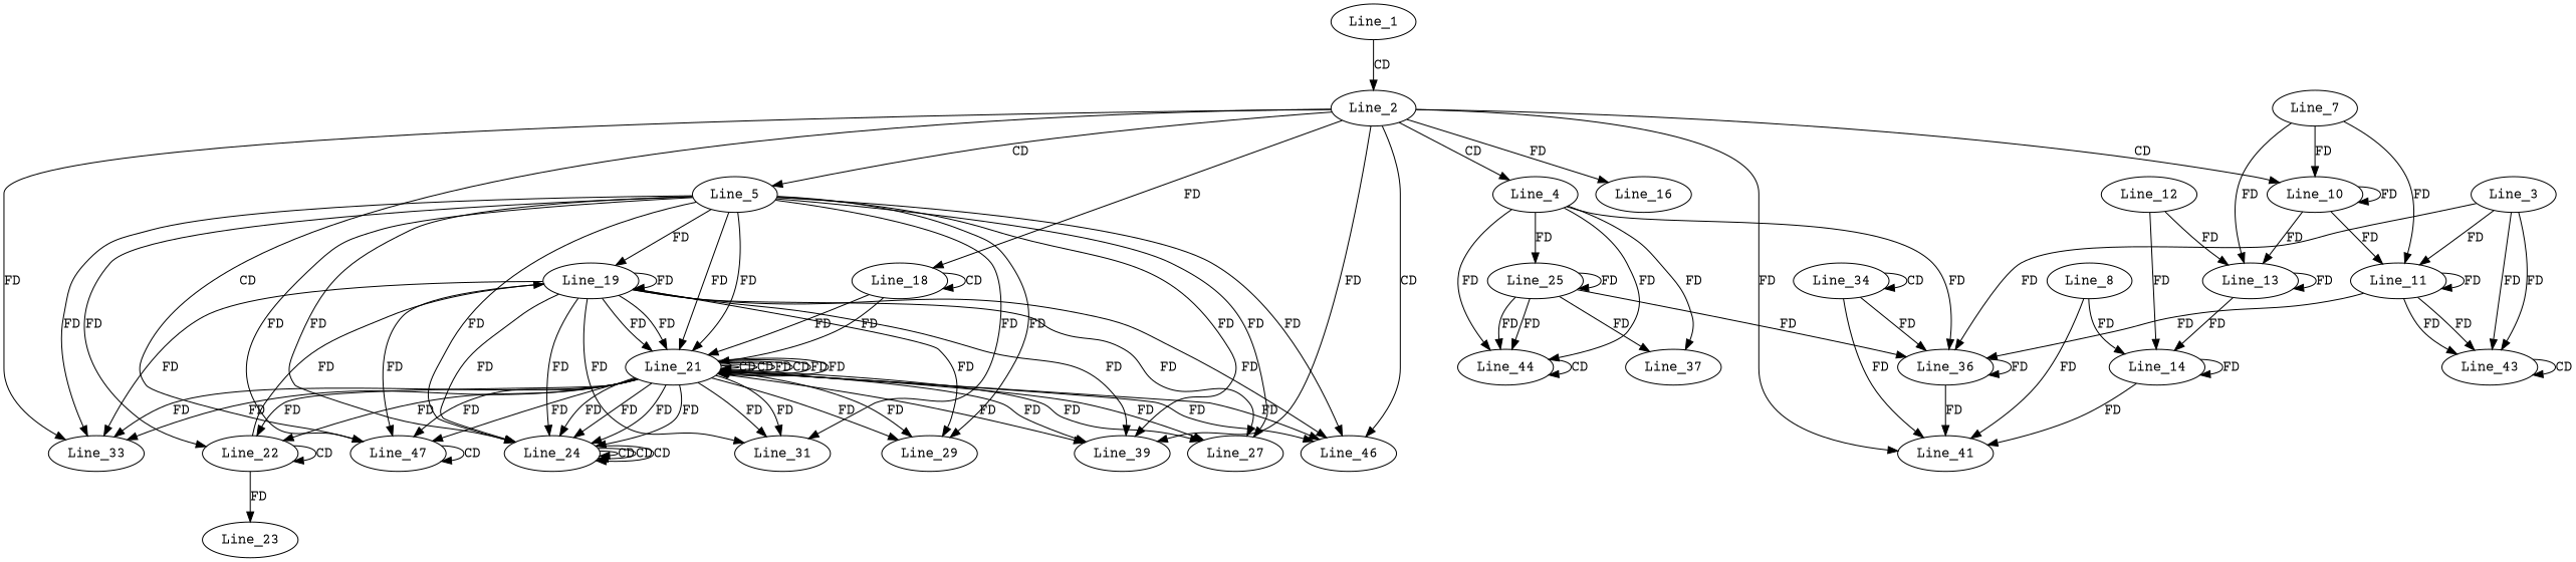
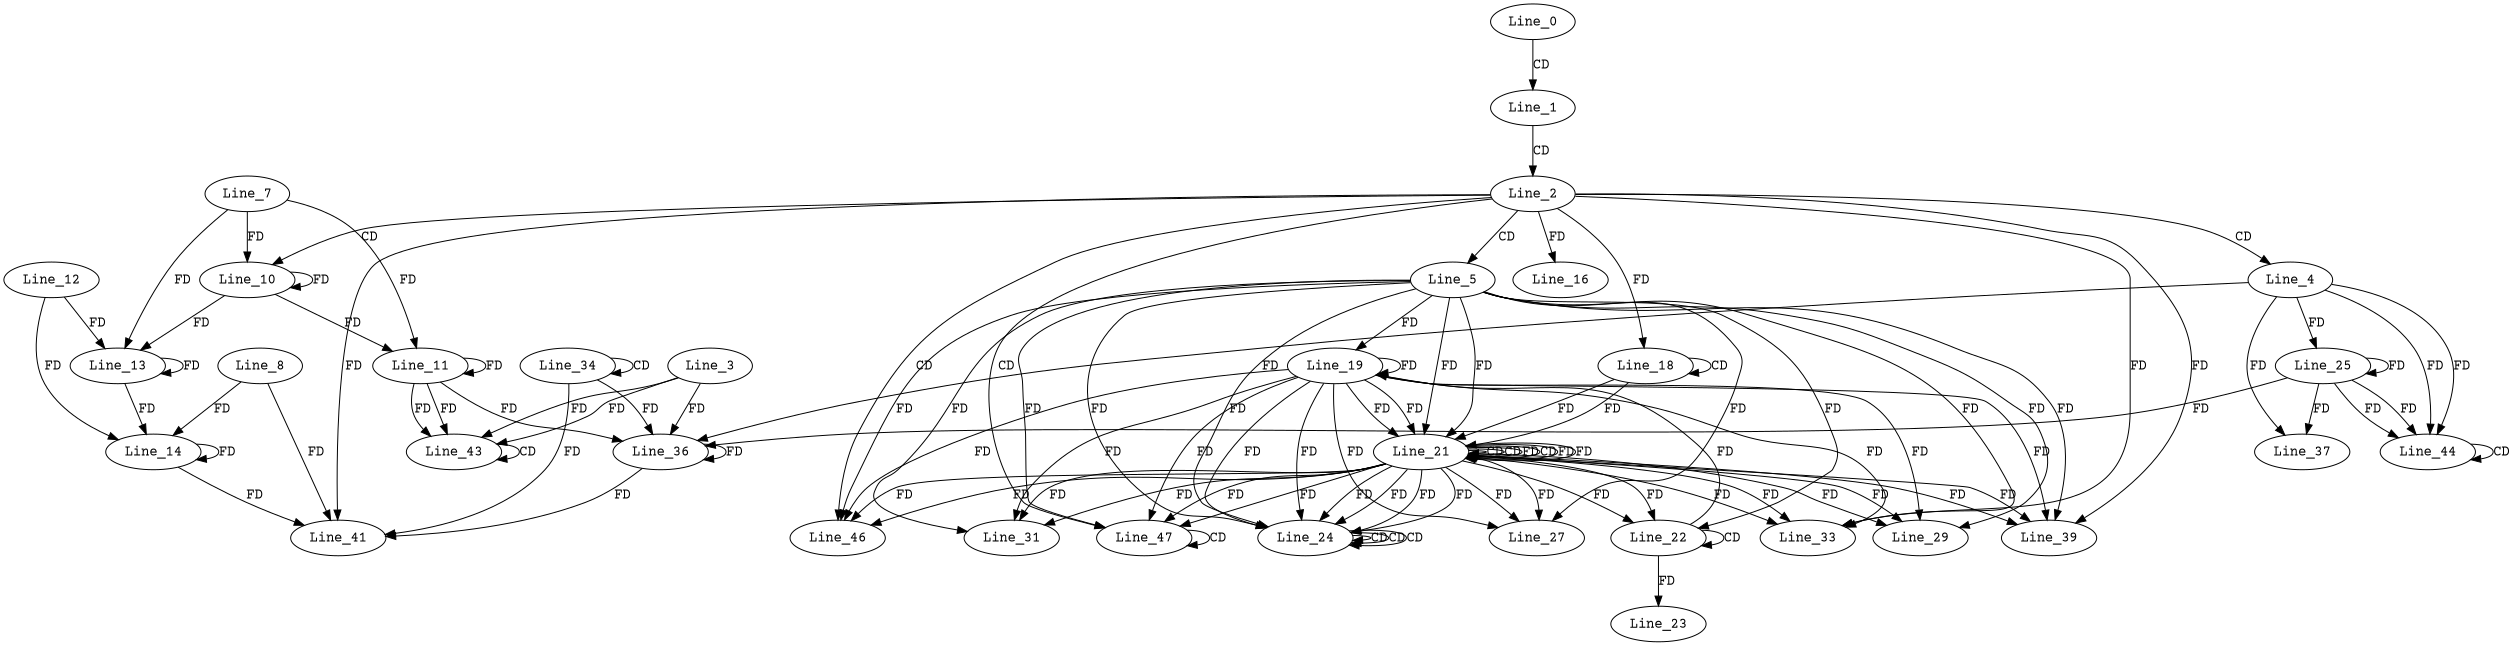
  digraph {
    fontname="Courier Prime"
    node [fontname="Courier Prime"]
    edge [fontname="Courier Prime"]
+   Line_0
    Line_1
    Line_2
    Line_4
    Line_5
    Line_16
    Line_18
    Line_33
    Line_39
    Line_41
    Line_46
    Line_47
    Line_10
    Line_3
    Line_11
    Line_36
    Line_43
    Line_25
    Line_37
    Line_44
    Line_19
    Line_21
    Line_22
    Line_24
    Line_27
    Line_29
    Line_31
    Line_23
    Line_7
    Line_13
    Line_14
    Line_12
    Line_8
    Line_34
+   Line_0 -> Line_1 [label=CD]
    Line_1 -> Line_2 [label=CD]
    Line_2 -> Line_4 [label=CD]
    Line_2 -> Line_5 [label=CD]
    Line_2 -> Line_16 [label=FD]
    Line_2 -> Line_18 [label=FD]
    Line_2 -> Line_33 [label=FD]
    Line_2 -> Line_39 [label=FD]
    Line_2 -> Line_41 [label=FD]
    Line_2 -> Line_46 [label=CD]
    Line_2 -> Line_47 [label=CD]
    Line_2 -> Line_10 [label=CD]
    Line_4 -> Line_36 [label=FD]
    Line_4 -> Line_25 [label=FD]
    Line_4 -> Line_37 [label=FD]
    Line_4 -> Line_44 [label=FD]
    Line_4 -> Line_44 [label=FD]
    Line_5 -> Line_33 [label=FD]
    Line_5 -> Line_39 [label=FD]
    Line_5 -> Line_46 [label=FD]
    Line_5 -> Line_47 [label=FD]
    Line_5 -> Line_19 [label=FD]
    Line_5 -> Line_21 [label=FD]
    Line_5 -> Line_21 [label=FD]
    Line_5 -> Line_22 [label=FD]
    Line_5 -> Line_24 [label=FD]
    Line_5 -> Line_24 [label=FD]
    Line_5 -> Line_27 [label=FD]
    Line_5 -> Line_29 [label=FD]
    Line_5 -> Line_31 [label=FD]
    Line_18 -> Line_18 [label=CD]
    Line_18 -> Line_21 [label=FD]
    Line_18 -> Line_21 [label=FD]
    Line_47 -> Line_47 [label=CD]
    Line_10 -> Line_10 [label=FD]
    Line_10 -> Line_11 [label=FD]
    Line_10 -> Line_13 [label=FD]
-   Line_3 -> Line_11 [label=FD]
    Line_3 -> Line_36 [label=FD]
    Line_3 -> Line_43 [label=FD]
    Line_3 -> Line_43 [label=FD]
    Line_11 -> Line_11 [label=FD]
    Line_11 -> Line_36 [label=FD]
    Line_11 -> Line_43 [label=FD]
    Line_11 -> Line_43 [label=FD]
    Line_36 -> Line_41 [label=FD]
    Line_36 -> Line_36 [label=FD]
    Line_43 -> Line_43 [label=CD]
    Line_25 -> Line_36 [label=FD]
    Line_25 -> Line_25 [label=FD]
    Line_25 -> Line_37 [label=FD]
    Line_25 -> Line_44 [label=FD]
    Line_25 -> Line_44 [label=FD]
    Line_44 -> Line_44 [label=CD]
    Line_19 -> Line_33 [label=FD]
    Line_19 -> Line_39 [label=FD]
    Line_19 -> Line_46 [label=FD]
    Line_19 -> Line_47 [label=FD]
    Line_19 -> Line_19 [label=FD]
    Line_19 -> Line_21 [label=FD]
    Line_19 -> Line_21 [label=FD]
    Line_19 -> Line_24 [label=FD]
    Line_19 -> Line_24 [label=FD]
    Line_19 -> Line_27 [label=FD]
    Line_19 -> Line_29 [label=FD]
    Line_19 -> Line_31 [label=FD]
    Line_21 -> Line_33 [label=FD]
    Line_21 -> Line_33 [label=FD]
    Line_21 -> Line_39 [label=FD]
    Line_21 -> Line_39 [label=FD]
    Line_21 -> Line_46 [label=FD]
    Line_21 -> Line_46 [label=FD]
    Line_21 -> Line_47 [label=FD]
    Line_21 -> Line_47 [label=FD]
    Line_21 -> Line_21 [label=CD]
    Line_21 -> Line_21 [label=CD]
    Line_21 -> Line_21 [label=FD]
    Line_21 -> Line_21 [label=CD]
    Line_21 -> Line_21 [label=FD]
    Line_21 -> Line_21 [label=FD]
    Line_21 -> Line_22 [label=FD]
    Line_21 -> Line_22 [label=FD]
    Line_21 -> Line_24 [label=FD]
    Line_21 -> Line_24 [label=FD]
    Line_21 -> Line_24 [label=FD]
    Line_21 -> Line_24 [label=FD]
    Line_21 -> Line_27 [label=FD]
    Line_21 -> Line_27 [label=FD]
    Line_21 -> Line_29 [label=FD]
    Line_21 -> Line_29 [label=FD]
    Line_21 -> Line_31 [label=FD]
    Line_21 -> Line_31 [label=FD]
    Line_22 -> Line_19 [label=FD]
    Line_22 -> Line_22 [label=CD]
    Line_22 -> Line_23 [label=FD]
    Line_24 -> Line_24 [label=CD]
    Line_24 -> Line_24 [label=CD]
    Line_24 -> Line_24 [label=CD]
    Line_7 -> Line_10 [label=FD]
    Line_7 -> Line_11 [label=FD]
    Line_7 -> Line_13 [label=FD]
    Line_13 -> Line_13 [label=FD]
    Line_13 -> Line_14 [label=FD]
    Line_14 -> Line_41 [label=FD]
    Line_14 -> Line_14 [label=FD]
    Line_12 -> Line_13 [label=FD]
    Line_12 -> Line_14 [label=FD]
    Line_8 -> Line_41 [label=FD]
    Line_8 -> Line_14 [label=FD]
    Line_34 -> Line_41 [label=FD]
    Line_34 -> Line_36 [label=FD]
    Line_34 -> Line_34 [label=CD]
  }
